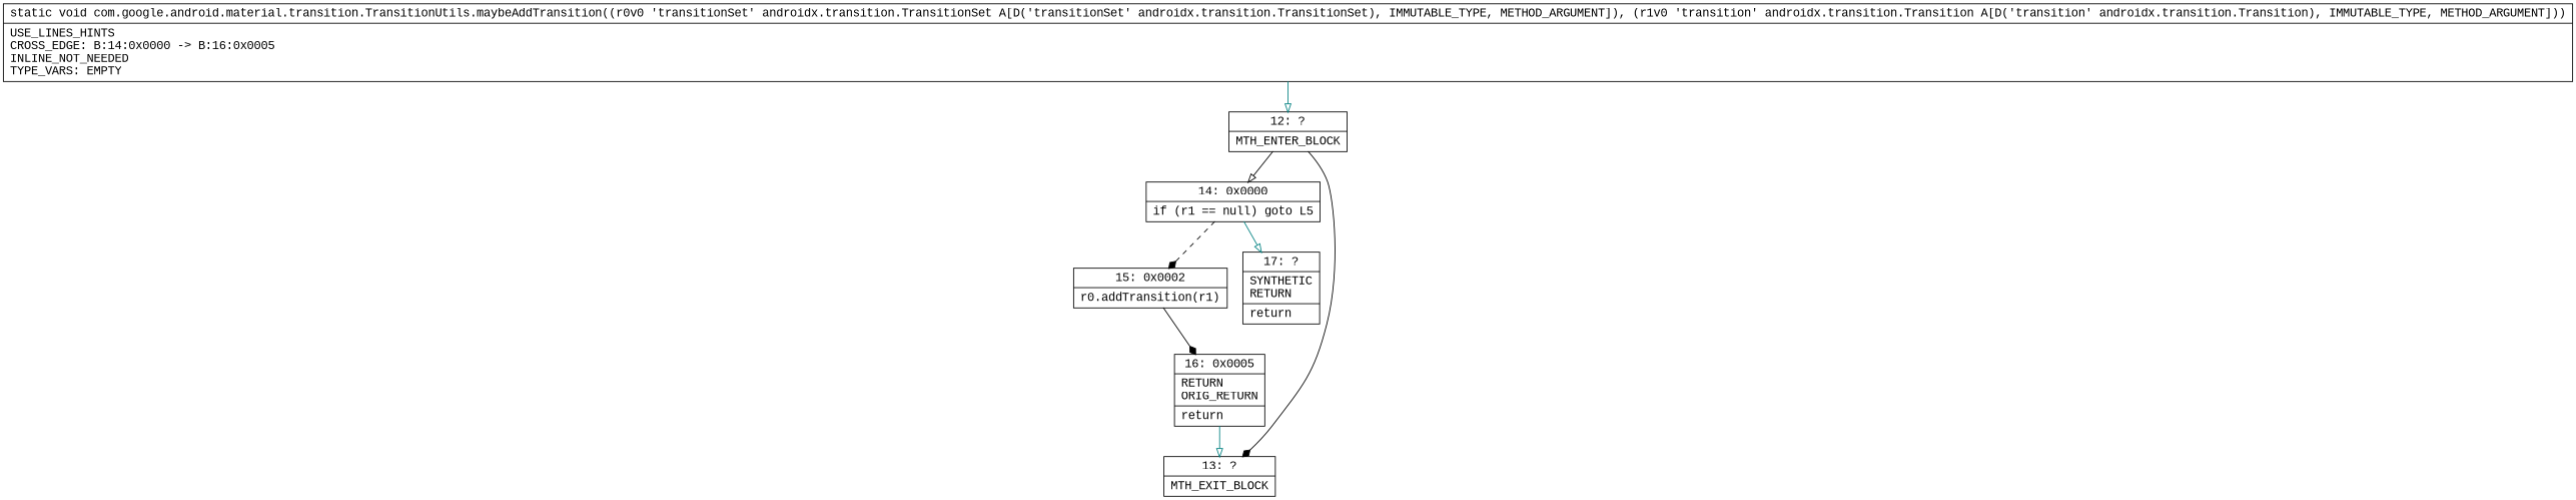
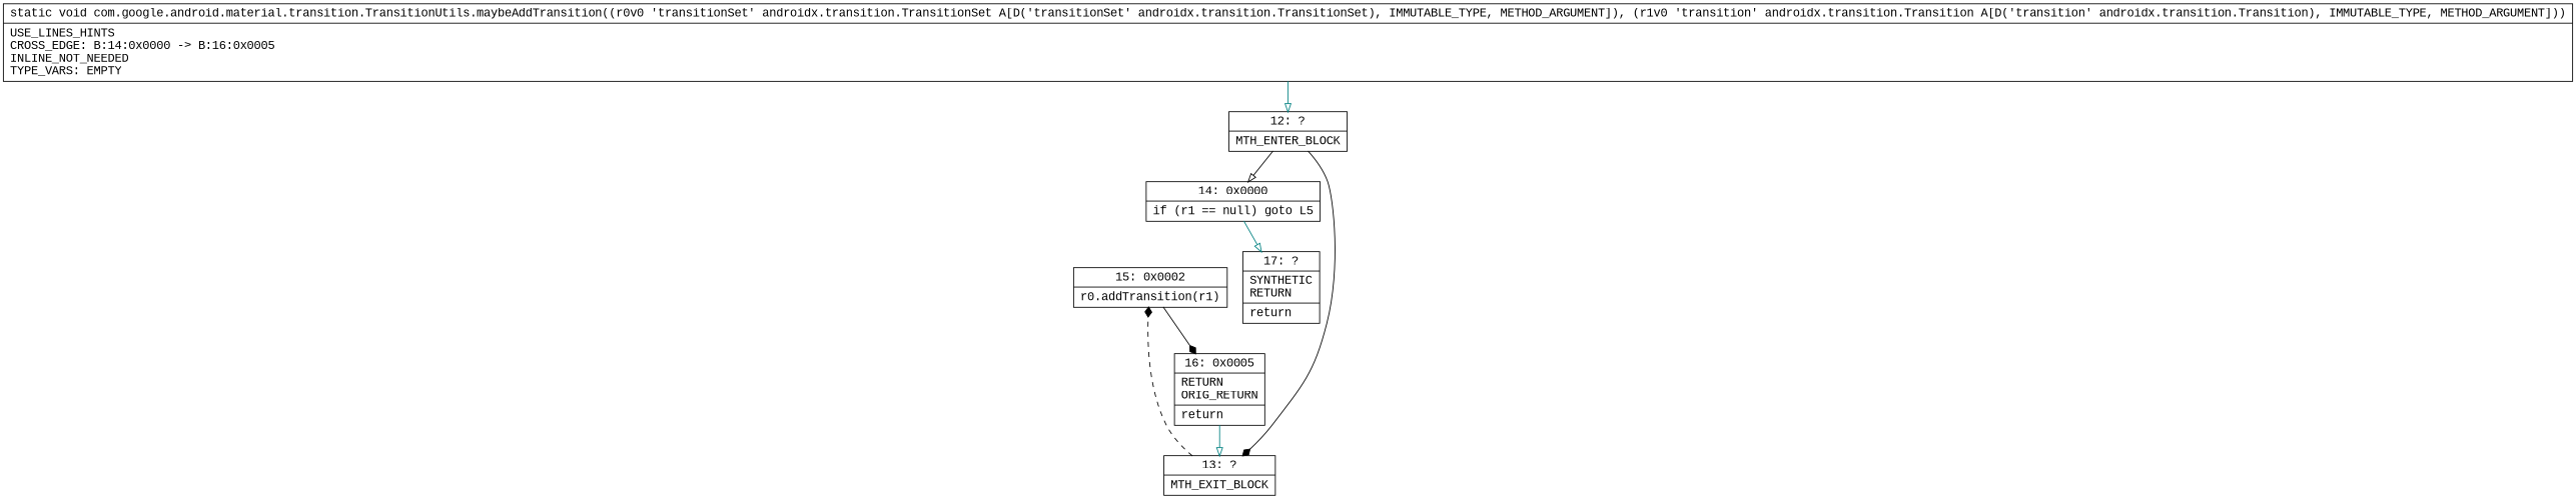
  digraph {
    fontname="Liberation Mono"
    node [fontname="Liberation Mono" shape=record]
    edge [arrowhead=onormal color=black fontname="Liberation Mono"]
    n1 [label="{12\:\ ?|MTH_ENTER_BLOCK\l}"]
    n2 [label="{14\:\ 0x0000|if (r1 == null) goto L5\l}"]
    n3 [label="{13\:\ ?|MTH_EXIT_BLOCK\l}"]
    n4 [label="{15\:\ 0x0002|r0.addTransition(r1)\l}"]
    n5 [label="{17\:\ ?|SYNTHETIC\lRETURN\l|return\l}"]
    n6 [label="{16\:\ 0x0005|RETURN\lORIG_RETURN\l|return\l}"]
    n7 [label="{static void com.google.android.material.transition.TransitionUtils.maybeAddTransition((r0v0 'transitionSet' androidx.transition.TransitionSet A[D('transitionSet' androidx.transition.TransitionSet), IMMUTABLE_TYPE, METHOD_ARGUMENT]), (r1v0 'transition' androidx.transition.Transition A[D('transition' androidx.transition.Transition), IMMUTABLE_TYPE, METHOD_ARGUMENT]))  | USE_LINES_HINTS\lCROSS_EDGE: B:14:0x0000 \-\> B:16:0x0005\lINLINE_NOT_NEEDED\lTYPE_VARS: EMPTY\l}"]
    n1 -> n2
    n1 -> n3 [arrowhead=diamond]
-   n2 -> n4 [arrowhead=diamond style=dashed]
+   n3 -> n4 [arrowhead=diamond style=dashed]
    n2 -> n5 [color=teal]
    n4 -> n6 [arrowhead=diamond]
    n6 -> n3 [color=teal]
    n7 -> n1 [color=teal]
  }
